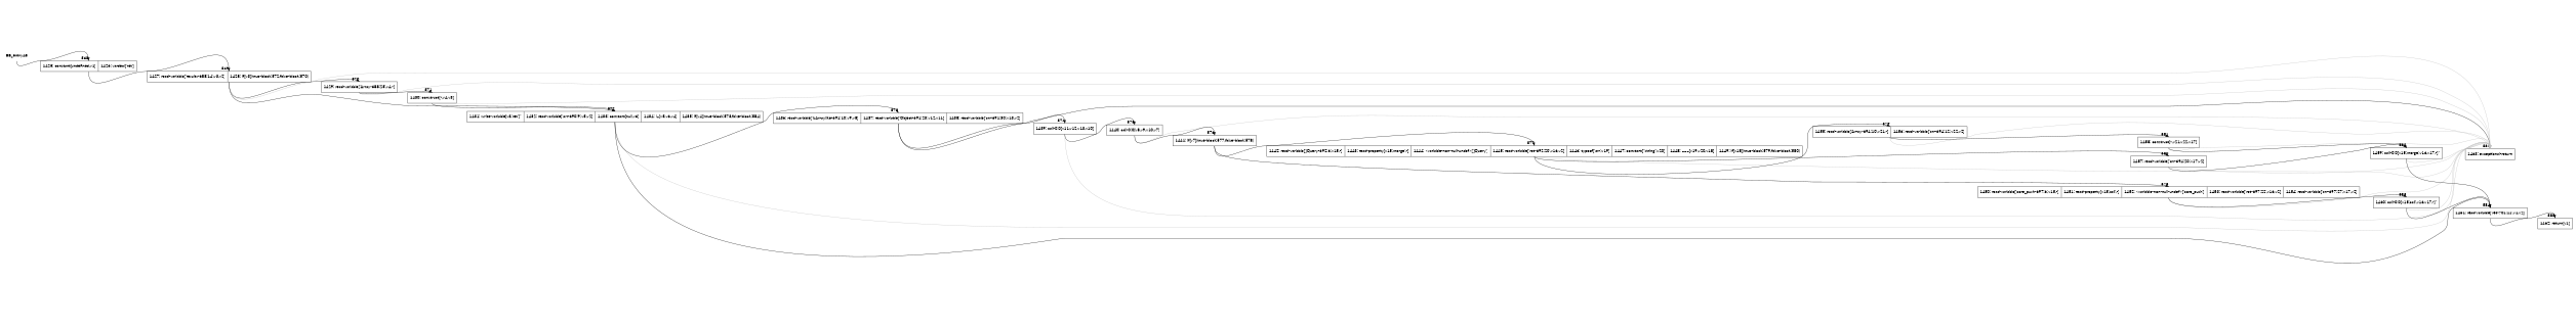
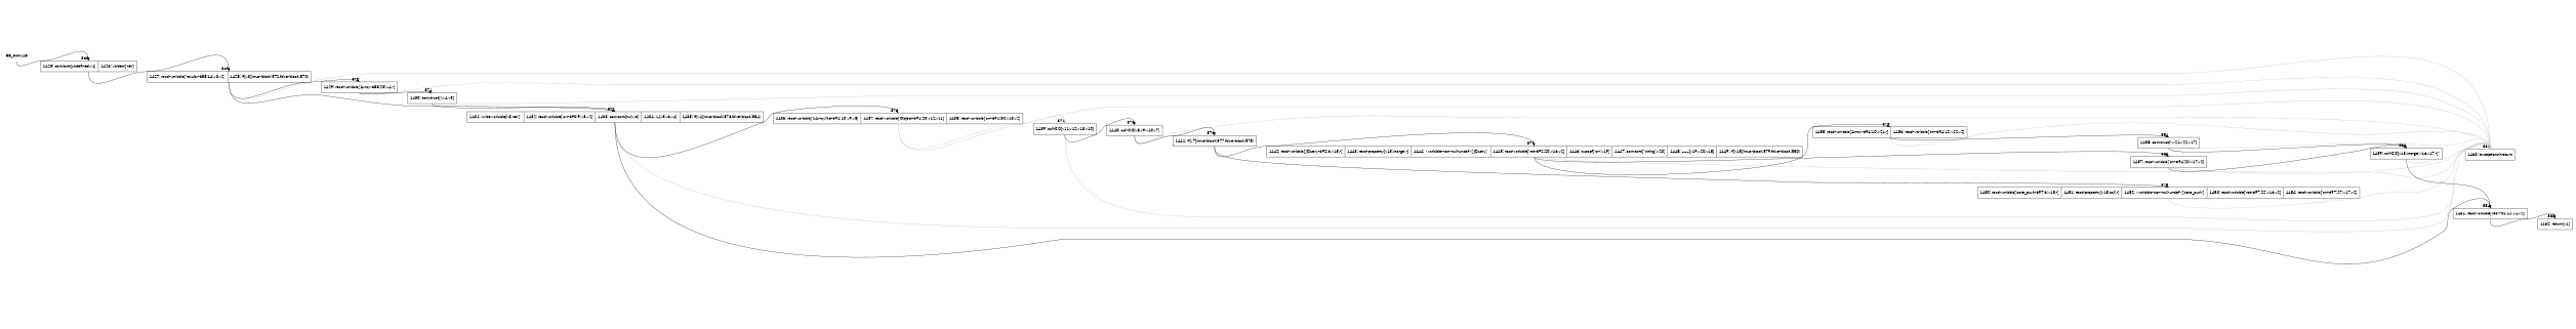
  digraph {
    fontname=Lato
    rankdir=LR
    node [fontname=Lato shape=record]
    edge [fontname=Lato headport=n tailport=s]
    n1 [label=BB_entry48 shape=none]
    n2 [label="{1425: constant[undefined,v1]|1426: vardecl['ret']}"]
    n3 [label="{1427: read-variable['results-688:14',v3,v2]|1428: if[v3](true-block:572,false-block:570)}"]
    n4 [label="{1431: write-variable[v3,'ret']*|1432: read-variable['arr-690:9',v5,v2]|1433: constant[null,v6]|1434: !=[v5,v6,v4]|1435: if[v4](true-block:573,false-block:584)}"]
    n5 [label="{1429: read-variable['Array-688:25',v4,-]}"]
    n6 [label="{1463: exceptional-return}"]
    n7 [label="{1436: read-variable['isArraylike-691:10',v9,v8]|1437: read-variable['Object-691:23',v12,v11]|1438: read-variable['arr-691:30',v13,v2]}"]
    n8 [label="{1461: read-variable['ret-701:11',v1,v2]}"]
    n9 [label="{1430: construct[-,v4,v3]}"]
    n10 [label="{1439: call-0:0[v11,v12,v13,v10]}"]
    n11 [label="{1462: return[v1]}"]
    n12 [label="{1440: call-0:0[v8,v9,v10,v7]}"]
    n13 [label="{1441: if[v7](true-block:577,false-block:578)}"]
    n14 [label="{1442: read-variable['jQuery-692:6',v15,-]|1443: read-property[v15,'merge',-]|1444: \<variable-non-null-undef\>['jQuery']|1445: read-variable['ret-692:20',v16,v2]|1446: typeof['arr',v19]|1447: constant[\"string\",v20]|1448: ===[v19,v20,v18]|1449: if[v18](true-block:579,false-block:580)}"]
    n15 [label="{1450: read-variable['core_push-697:6',v15,-]|1451: read-property[v15,'call',-]|1452: \<variable-non-null-undef\>['core_push']|1453: read-variable['ret-697:22',v16,v2]|1454: read-variable['arr-697:27',v17,v2]}"]
    n16 [label="{1455: read-variable['Array-694:10',v21,-]|1456: read-variable['arr-694:12',v22,v2]}"]
    n17 [label="{1457: read-variable['arr-694:20',v17,v2]}"]
-   n18 [label="{1460: call-0:0[v15,'call',v16,v17,-]*}"]
    n19 [label="{1458: construct[-,v21,v22,v17]}"]
    n20 [label="{1459: call-0:0[v15,'merge',v16,v17,-]*}"]
    n1 -> n2 [headlabel="    568"]
    n2 -> n3 [headlabel="      569"]
    n3 -> n4 [headlabel="      572"]
    n3 -> n5 [headlabel="      570"]
    n3 -> n6 [color=gray headlabel="      586"]
    n4 -> n6 [color=gray]
    n4 -> n7 [headlabel="      573"]
    n4 -> n8 [headlabel="      584"]
    n5 -> n6 [color=gray]
    n5 -> n9 [headlabel="      571"]
-   n7 -> n6 [color=black]
-   n7 -> n10 [headlabel="      574"]
+   n7 -> n6 [color=gray]
+   n7 -> n10 [headlabel="      574" color=gray]
    n8 -> n11 [headlabel="      585"]
    n9 -> n4
    n9 -> n6 [color=gray]
    n10 -> n6 [color=gray]
    n10 -> n12 [headlabel="      575"]
    n12 -> n6 [color=gray]
    n12 -> n13 [headlabel="      576"]
    n13 -> n14 [headlabel="      577"]
    n13 -> n15 [headlabel="      578"]
    n14 -> n6 [color=gray]
    n14 -> n16 [headlabel="      579"]
    n14 -> n17 [headlabel="      580"]
    n15 -> n6 [color=gray]
-   n15 -> n18 [headlabel="      583"]
    n16 -> n6 [color=gray]
    n16 -> n19 [headlabel="      581"]
    n17 -> n6 [color=gray]
    n17 -> n20 [headlabel="      582"]
-   n18 -> n6 [color=gray]
-   n18 -> n8
    n19 -> n6 [color=gray]
    n19 -> n20
    n20 -> n6 [color=gray]
    n20 -> n8
  }
